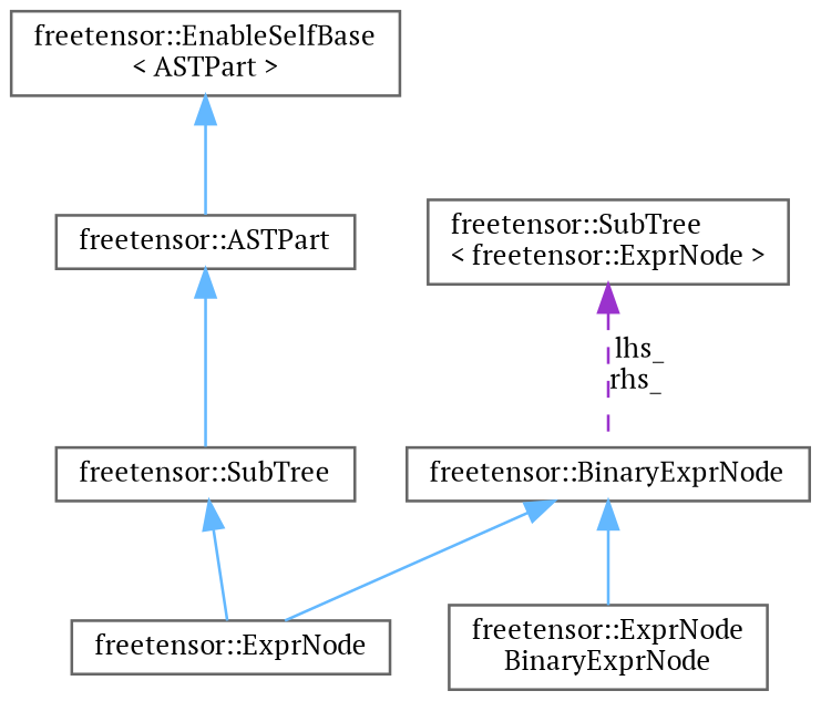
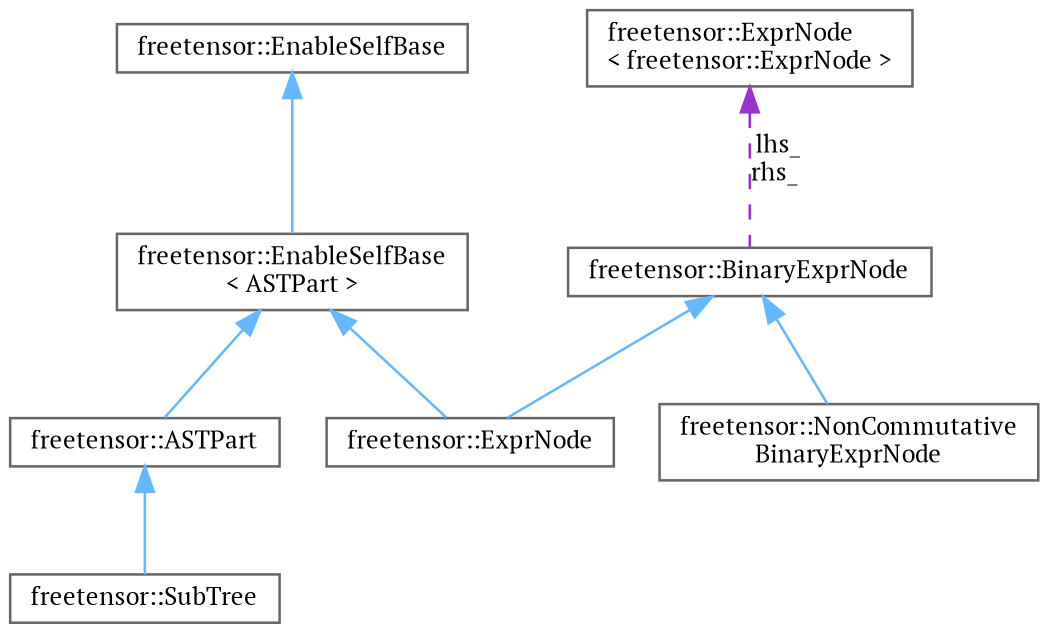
  digraph {
    fontname="PT Serif"
    node [color=gray40 fillcolor=white fontname="PT Serif" fontsize=10 shape=box style=filled]
    edge [color=steelblue1 dir=back fontname="PT Serif" fontsize=10 labelfontname=Helvetica labelfontsize=10 style=solid]
-   n1 [height=0.2 label="freetensor::ExprNode\lBinaryExprNode" width=0.4]
+   n1 [height=0.2 label="freetensor::NonCommutative\lBinaryExprNode" width=0.4]
    n2 [height=0.2 label="freetensor::BinaryExprNode" width=0.4]
    n3 [height=0.2 label="freetensor::ExprNode" width=0.4]
    n4 [height=0.2 label="freetensor::SubTree" width=0.4]
    n5 [height=0.2 label="freetensor::ASTPart" width=0.4]
    n6 [height=0.2 label="freetensor::EnableSelfBase\l\< ASTPart \>" width=0.4]
-   n8 [height=0.2 label="freetensor::SubTree\l\< freetensor::ExprNode \>" width=0.4]
+   n7 [height=0.2 label="freetensor::EnableSelfBase" width=0.4]
+   n8 [height=0.2 label="freetensor::ExprNode\l\< freetensor::ExprNode \>" width=0.4]
    n2 -> n1
    n2 -> n3
-   n4 -> n3
+   n6 -> n3
    n5 -> n4
    n6 -> n5
+   n7 -> n6
    n8 -> n2 [color=darkorchid3 label=" lhs_\nrhs_" style=dashed]
  }
